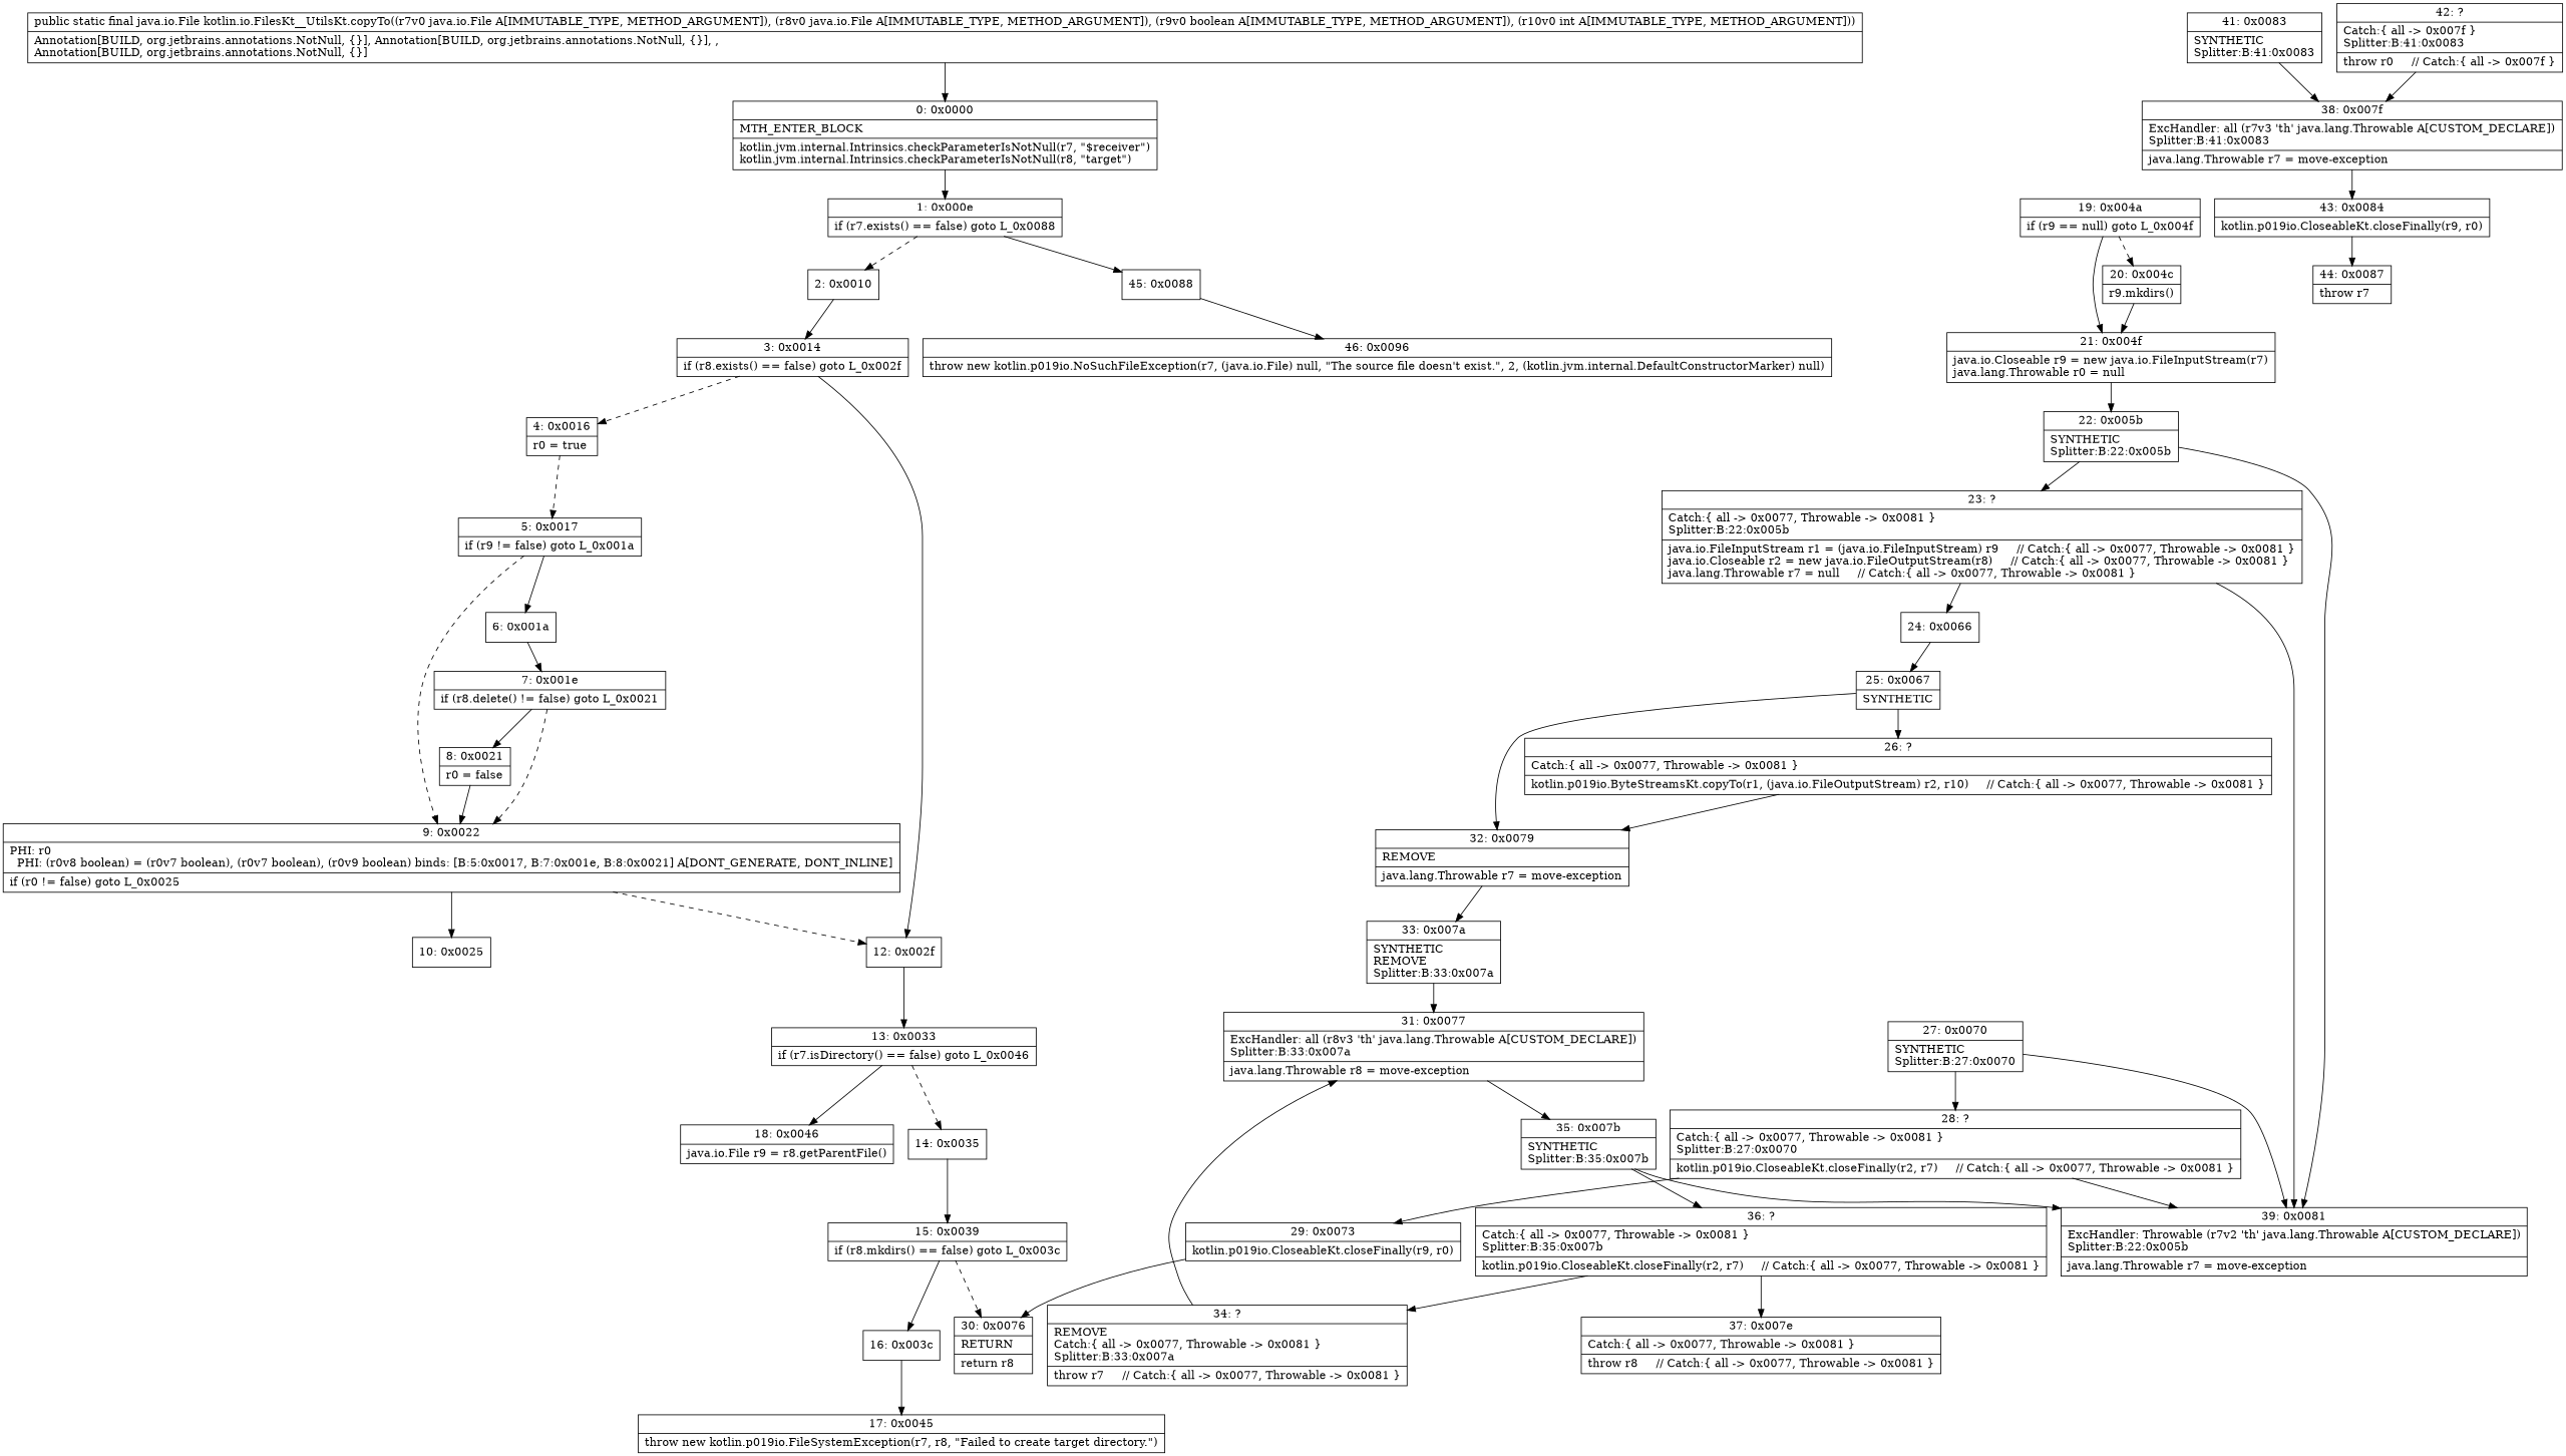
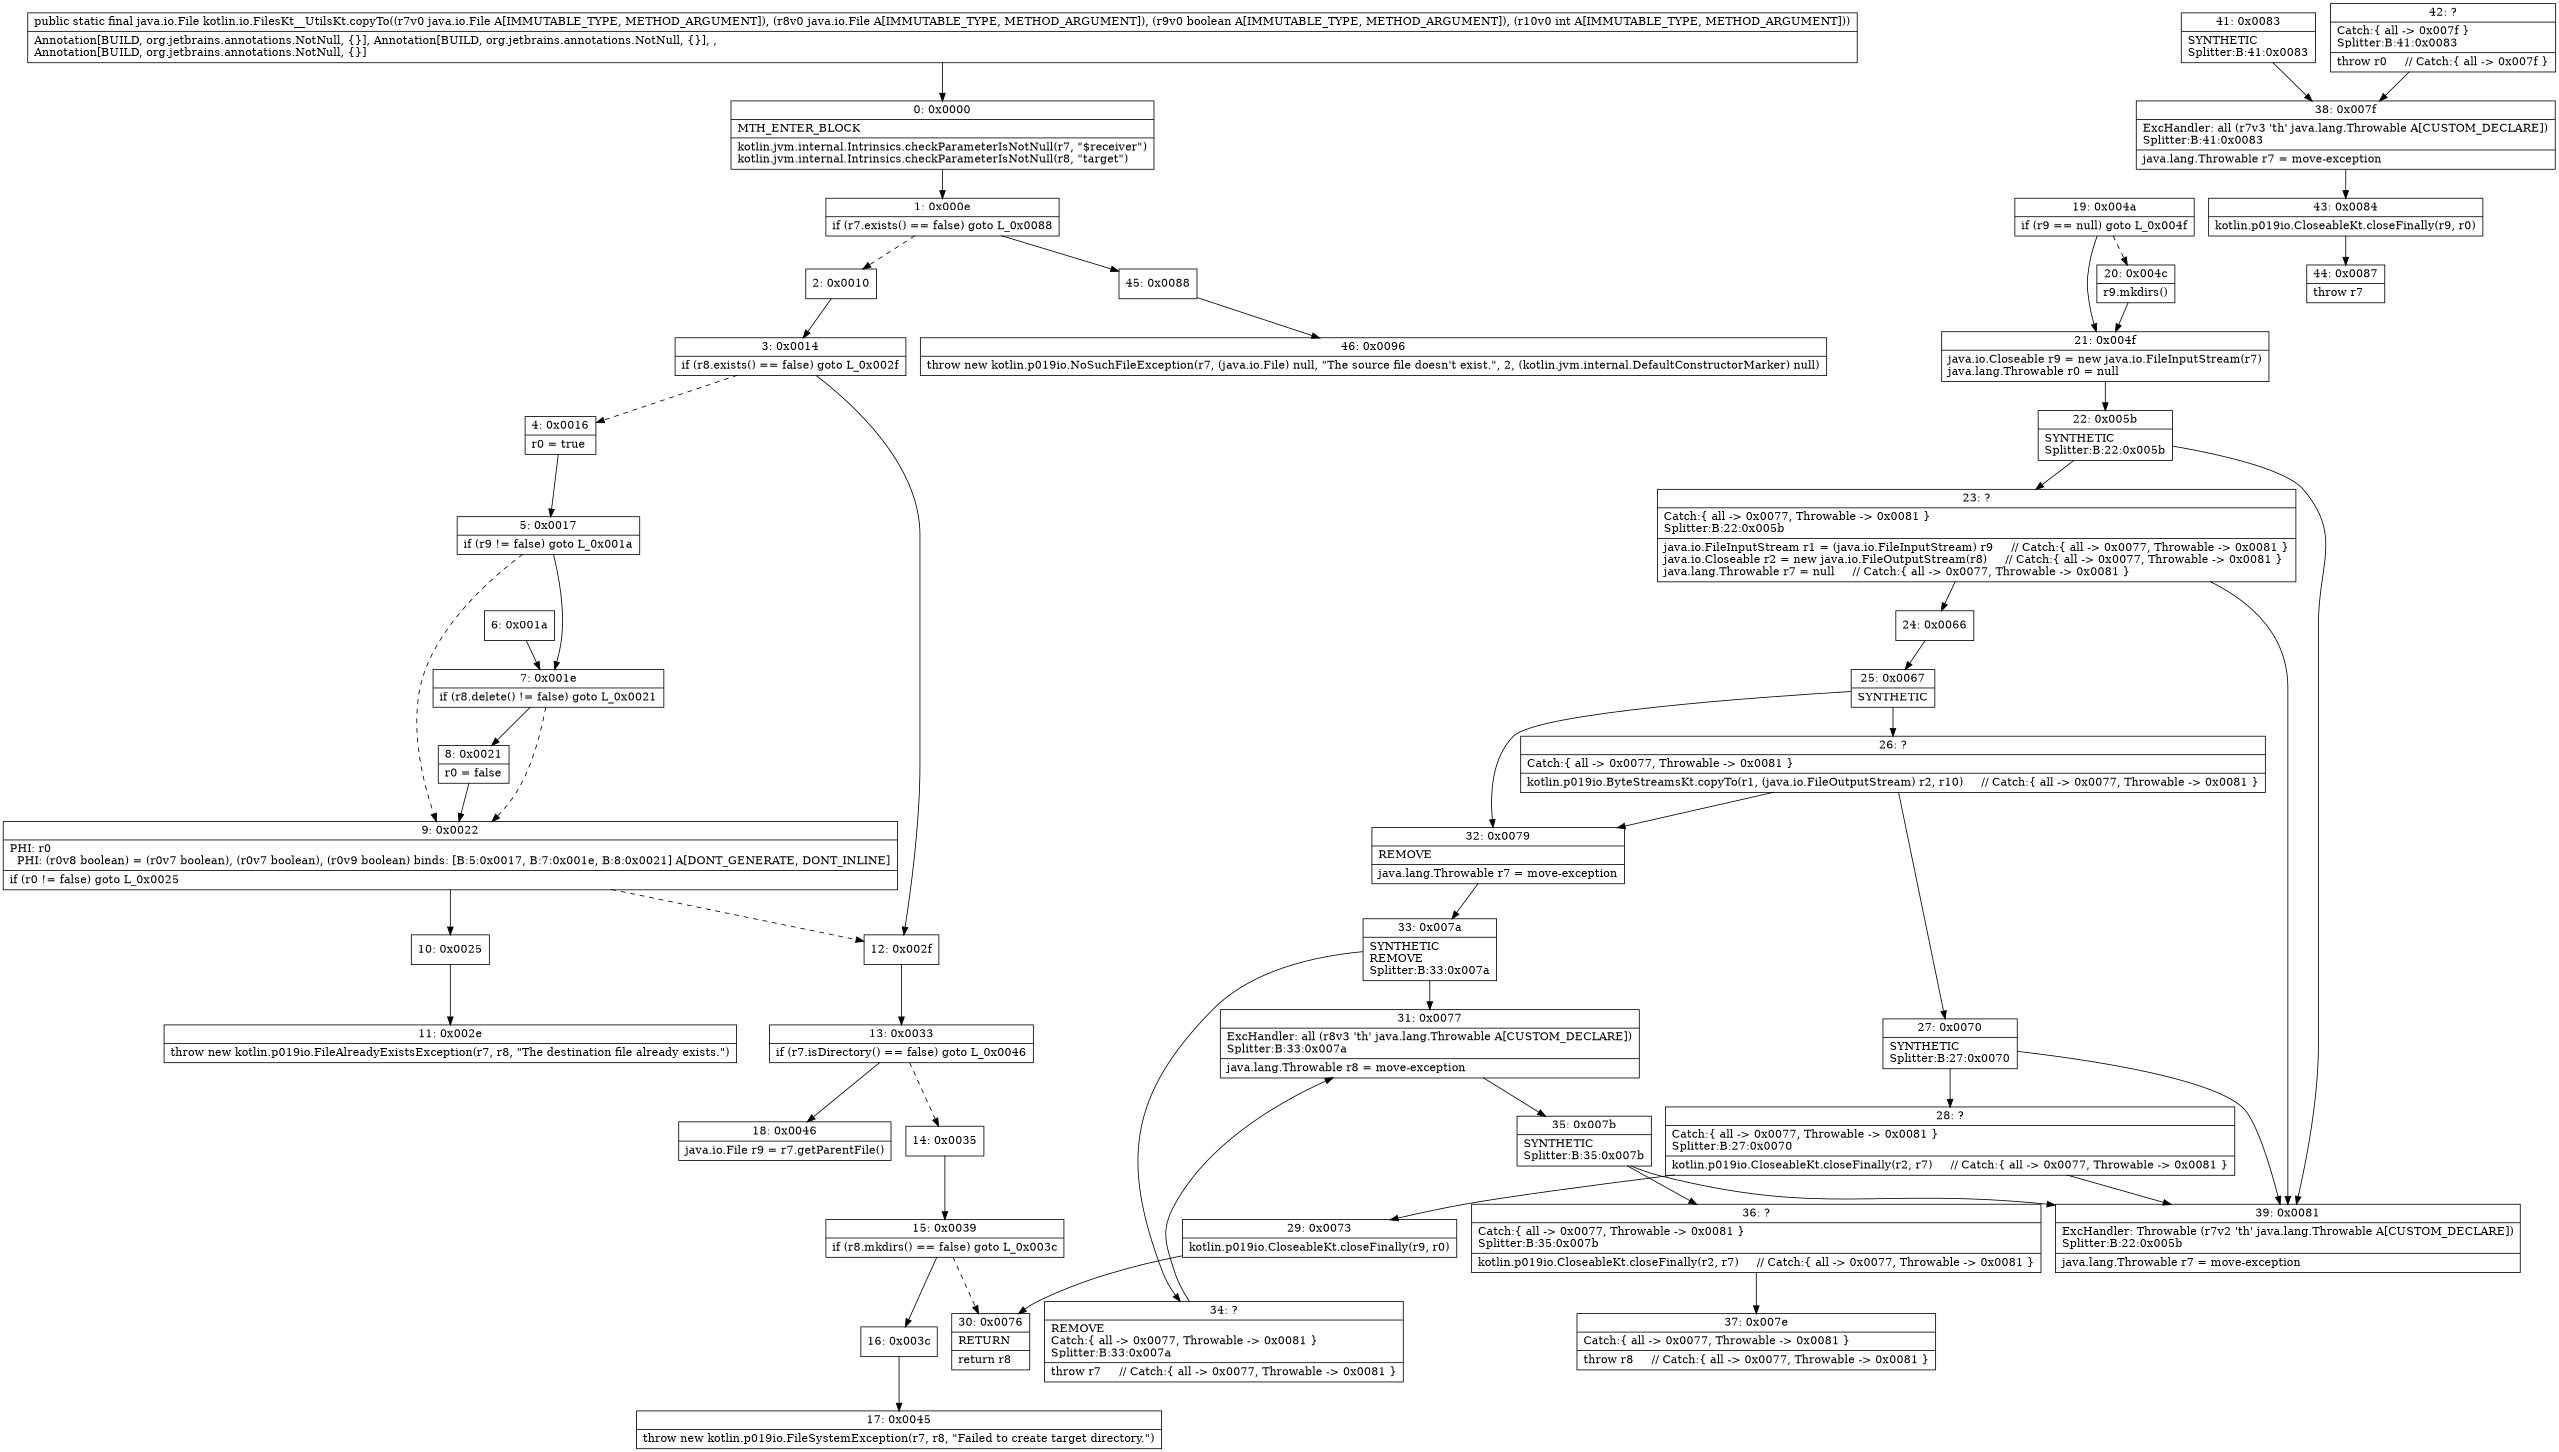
  digraph {
    node [shape=record]
    n1 [label="{0\:\ 0x0000|MTH_ENTER_BLOCK\l|kotlin.jvm.internal.Intrinsics.checkParameterIsNotNull(r7, \"$receiver\")\lkotlin.jvm.internal.Intrinsics.checkParameterIsNotNull(r8, \"target\")\l}"]
    n2 [label="{1\:\ 0x000e|if (r7.exists() == false) goto L_0x0088\l}"]
    n3 [label="{2\:\ 0x0010}"]
    n4 [label="{45\:\ 0x0088}"]
    n5 [label="{3\:\ 0x0014|if (r8.exists() == false) goto L_0x002f\l}"]
    n6 [label="{46\:\ 0x0096|throw new kotlin.p019io.NoSuchFileException(r7, (java.io.File) null, \"The source file doesn't exist.\", 2, (kotlin.jvm.internal.DefaultConstructorMarker) null)\l}"]
    n7 [label="{4\:\ 0x0016|r0 = true\l}"]
    n8 [label="{12\:\ 0x002f}"]
    n9 [label="{5\:\ 0x0017|if (r9 != false) goto L_0x001a\l}"]
    n10 [label="{13\:\ 0x0033|if (r7.isDirectory() == false) goto L_0x0046\l}"]
    n11 [label="{6\:\ 0x001a}"]
    n12 [label="{9\:\ 0x0022|PHI: r0 \l  PHI: (r0v8 boolean) = (r0v7 boolean), (r0v7 boolean), (r0v9 boolean) binds: [B:5:0x0017, B:7:0x001e, B:8:0x0021] A[DONT_GENERATE, DONT_INLINE]\l|if (r0 != false) goto L_0x0025\l}"]
    n13 [label="{7\:\ 0x001e|if (r8.delete() != false) goto L_0x0021\l}"]
    n14 [label="{10\:\ 0x0025}"]
    n15 [label="{8\:\ 0x0021|r0 = false\l}"]
+   n16 [label="{11\:\ 0x002e|throw new kotlin.p019io.FileAlreadyExistsException(r7, r8, \"The destination file already exists.\")\l}"]
    n17 [label="{14\:\ 0x0035}"]
-   n18 [label="{18\:\ 0x0046|java.io.File r9 = r8.getParentFile()\l}"]
+   n18 [label="{18\:\ 0x0046|java.io.File r9 = r7.getParentFile()\l}"]
    n19 [label="{15\:\ 0x0039|if (r8.mkdirs() == false) goto L_0x003c\l}"]
    n20 [label="{16\:\ 0x003c}"]
    n21 [label="{30\:\ 0x0076|RETURN\l|return r8\l}"]
    n22 [label="{17\:\ 0x0045|throw new kotlin.p019io.FileSystemException(r7, r8, \"Failed to create target directory.\")\l}"]
    n23 [label="{19\:\ 0x004a|if (r9 == null) goto L_0x004f\l}"]
    n24 [label="{20\:\ 0x004c|r9.mkdirs()\l}"]
    n25 [label="{21\:\ 0x004f|java.io.Closeable r9 = new java.io.FileInputStream(r7)\ljava.lang.Throwable r0 = null\l}"]
    n26 [label="{22\:\ 0x005b|SYNTHETIC\lSplitter:B:22:0x005b\l}"]
    n27 [label="{23\:\ ?|Catch:\{ all \-\> 0x0077, Throwable \-\> 0x0081 \}\lSplitter:B:22:0x005b\l|java.io.FileInputStream r1 = (java.io.FileInputStream) r9     \/\/ Catch:\{ all \-\> 0x0077, Throwable \-\> 0x0081 \}\ljava.io.Closeable r2 = new java.io.FileOutputStream(r8)     \/\/ Catch:\{ all \-\> 0x0077, Throwable \-\> 0x0081 \}\ljava.lang.Throwable r7 = null     \/\/ Catch:\{ all \-\> 0x0077, Throwable \-\> 0x0081 \}\l}"]
    n28 [label="{39\:\ 0x0081|ExcHandler: Throwable (r7v2 'th' java.lang.Throwable A[CUSTOM_DECLARE])\lSplitter:B:22:0x005b\l|java.lang.Throwable r7 = move\-exception\l}"]
    n29 [label="{24\:\ 0x0066}"]
    n30 [label="{25\:\ 0x0067|SYNTHETIC\l}"]
    n31 [label="{26\:\ ?|Catch:\{ all \-\> 0x0077, Throwable \-\> 0x0081 \}\l|kotlin.p019io.ByteStreamsKt.copyTo(r1, (java.io.FileOutputStream) r2, r10)     \/\/ Catch:\{ all \-\> 0x0077, Throwable \-\> 0x0081 \}\l}"]
    n32 [label="{32\:\ 0x0079|REMOVE\l|java.lang.Throwable r7 = move\-exception\l}"]
    n33 [label="{27\:\ 0x0070|SYNTHETIC\lSplitter:B:27:0x0070\l}"]
    n34 [label="{33\:\ 0x007a|SYNTHETIC\lREMOVE\lSplitter:B:33:0x007a\l}"]
    n35 [label="{28\:\ ?|Catch:\{ all \-\> 0x0077, Throwable \-\> 0x0081 \}\lSplitter:B:27:0x0070\l|kotlin.p019io.CloseableKt.closeFinally(r2, r7)     \/\/ Catch:\{ all \-\> 0x0077, Throwable \-\> 0x0081 \}\l}"]
    n36 [label="{29\:\ 0x0073|kotlin.p019io.CloseableKt.closeFinally(r9, r0)\l}"]
    n37 [label="{31\:\ 0x0077|ExcHandler: all (r8v3 'th' java.lang.Throwable A[CUSTOM_DECLARE])\lSplitter:B:33:0x007a\l|java.lang.Throwable r8 = move\-exception\l}"]
    n38 [label="{35\:\ 0x007b|SYNTHETIC\lSplitter:B:35:0x007b\l}"]
    n39 [label="{36\:\ ?|Catch:\{ all \-\> 0x0077, Throwable \-\> 0x0081 \}\lSplitter:B:35:0x007b\l|kotlin.p019io.CloseableKt.closeFinally(r2, r7)     \/\/ Catch:\{ all \-\> 0x0077, Throwable \-\> 0x0081 \}\l}"]
    n40 [label="{34\:\ ?|REMOVE\lCatch:\{ all \-\> 0x0077, Throwable \-\> 0x0081 \}\lSplitter:B:33:0x007a\l|throw r7     \/\/ Catch:\{ all \-\> 0x0077, Throwable \-\> 0x0081 \}\l}"]
    n41 [label="{37\:\ 0x007e|Catch:\{ all \-\> 0x0077, Throwable \-\> 0x0081 \}\l|throw r8     \/\/ Catch:\{ all \-\> 0x0077, Throwable \-\> 0x0081 \}\l}"]
    n42 [label="{38\:\ 0x007f|ExcHandler: all (r7v3 'th' java.lang.Throwable A[CUSTOM_DECLARE])\lSplitter:B:41:0x0083\l|java.lang.Throwable r7 = move\-exception\l}"]
    n43 [label="{43\:\ 0x0084|kotlin.p019io.CloseableKt.closeFinally(r9, r0)\l}"]
    n44 [label="{44\:\ 0x0087|throw r7\l}"]
    n45 [label="{41\:\ 0x0083|SYNTHETIC\lSplitter:B:41:0x0083\l}"]
    n46 [label="{42\:\ ?|Catch:\{ all \-\> 0x007f \}\lSplitter:B:41:0x0083\l|throw r0     \/\/ Catch:\{ all \-\> 0x007f \}\l}"]
    n47 [label="{public static final java.io.File kotlin.io.FilesKt__UtilsKt.copyTo((r7v0 java.io.File A[IMMUTABLE_TYPE, METHOD_ARGUMENT]), (r8v0 java.io.File A[IMMUTABLE_TYPE, METHOD_ARGUMENT]), (r9v0 boolean A[IMMUTABLE_TYPE, METHOD_ARGUMENT]), (r10v0 int A[IMMUTABLE_TYPE, METHOD_ARGUMENT]))  | Annotation[BUILD, org.jetbrains.annotations.NotNull, \{\}], Annotation[BUILD, org.jetbrains.annotations.NotNull, \{\}], , \lAnnotation[BUILD, org.jetbrains.annotations.NotNull, \{\}]\l}"]
    n1 -> n2
    n2 -> n3 [style=dashed]
    n2 -> n4
    n3 -> n5
    n4 -> n6
    n5 -> n7 [style=dashed]
    n5 -> n8
-   n7 -> n9 [style=dashed]
+   n7 -> n9
    n8 -> n10
-   n9 -> n11
+   n9 -> n13
    n9 -> n12 [style=dashed]
    n10 -> n17 [style=dashed]
    n10 -> n18
    n11 -> n13
    n12 -> n8 [style=dashed]
    n12 -> n14
    n13 -> n12 [style=dashed]
    n13 -> n15
+   n14 -> n16
    n15 -> n12
    n17 -> n19
    n19 -> n20
    n19 -> n21 [style=dashed]
    n20 -> n22
    n23 -> n24 [style=dashed]
    n23 -> n25
    n24 -> n25
    n25 -> n26
    n26 -> n27
    n26 -> n28
    n27 -> n28
    n27 -> n29
    n29 -> n30
    n30 -> n31
    n30 -> n32
    n31 -> n32
+   n31 -> n33
    n32 -> n34
    n33 -> n28
    n33 -> n35
    n34 -> n37
-   n39 -> n40
+   n34 -> n40
    n35 -> n28
    n35 -> n36
    n36 -> n21
    n37 -> n38
    n38 -> n28
    n38 -> n39
    n39 -> n41
    n40 -> n37
    n42 -> n43
    n43 -> n44
    n45 -> n42
    n46 -> n42
    n47 -> n1
  }
